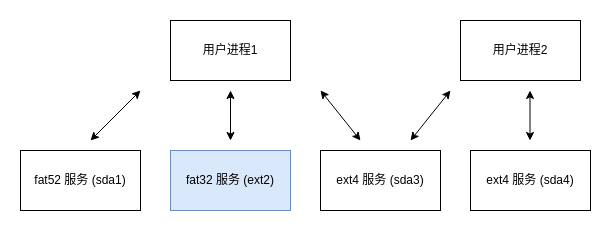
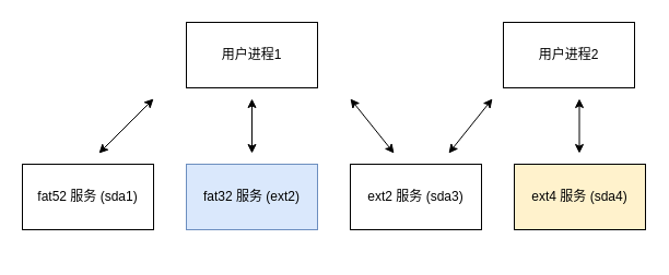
  <mxCell id="0" />
  <mxCell id="1" parent="0" />
  <mxCell id="2" value="用户进程1" style="rounded=0;whiteSpace=wrap;html=1;" vertex="1" parent="1"><mxGeometry x="170" y="20" width="120" height="60" as="geometry" /></mxCell>
  <mxCell id="3" value="fat52 服务 (sda1)" style="rounded=0;whiteSpace=wrap;html=1;" vertex="1" parent="1"><mxGeometry x="20" y="150" width="120" height="60" as="geometry" /></mxCell>
  <mxCell id="4" value="fat32 服务 (ext2)" style="rounded=0;whiteSpace=wrap;html=1;fillColor=#dae8fc;strokeColor=#6c8ebf;" vertex="1" parent="1"><mxGeometry x="170" y="150" width="120" height="60" as="geometry" /></mxCell>
- <mxCell id="5" value="ext4 服务 (sda3)" style="rounded=0;whiteSpace=wrap;html=1;" vertex="1" parent="1"><mxGeometry x="320" y="150" width="120" height="60" as="geometry" /></mxCell>
+ <mxCell id="5" value="ext2 服务 (sda3)" style="rounded=0;whiteSpace=wrap;html=1;" vertex="1" parent="1"><mxGeometry x="320" y="150" width="120" height="60" as="geometry" /></mxCell>
  <mxCell id="6" value="" style="endArrow=classic;startArrow=classic;html=1;rounded=0;strokeWidth=1;endSize=6;" edge="1" parent="1"><mxGeometry width="50" height="50" relative="1" as="geometry"><mxPoint x="90" y="140" as="sourcePoint" /><mxPoint x="140" y="90" as="targetPoint" /></mxGeometry></mxCell>
  <mxCell id="7" value="" style="endArrow=classic;startArrow=classic;html=1;rounded=0;strokeWidth=1;endSize=6;" edge="1" parent="1"><mxGeometry width="50" height="50" relative="1" as="geometry"><mxPoint x="230" y="140" as="sourcePoint" /><mxPoint x="230" y="90" as="targetPoint" /></mxGeometry></mxCell>
  <mxCell id="8" value="" style="endArrow=classic;startArrow=classic;html=1;rounded=0;strokeWidth=1;endSize=6;" edge="1" parent="1"><mxGeometry width="50" height="50" relative="1" as="geometry"><mxPoint x="360" y="140" as="sourcePoint" /><mxPoint x="320" y="90" as="targetPoint" /></mxGeometry></mxCell>
  <mxCell id="9" value="" style="shape=image;html=1;verticalAlign=top;verticalLabelPosition=bottom;labelBackgroundColor=#ffffff;imageAspect=0;aspect=fixed;image=https://cdn4.iconfinder.com/data/icons/ui-office/512/User_Interface-03-128.png;fillColor=#A9C4EB;imageBackground=none;" vertex="1" parent="1"><mxGeometry x="270" y="190" width="40" height="40" as="geometry" /></mxCell>
  <mxCell id="10" value="用户进程2" style="rounded=0;whiteSpace=wrap;html=1;" vertex="1" parent="1"><mxGeometry x="460" y="20" width="120" height="60" as="geometry" /></mxCell>
  <mxCell id="11" value="" style="endArrow=classic;startArrow=classic;html=1;rounded=0;strokeWidth=1;endSize=6;" edge="1" parent="1"><mxGeometry width="50" height="50" relative="1" as="geometry"><mxPoint x="410" y="140" as="sourcePoint" /><mxPoint x="450" y="90" as="targetPoint" /></mxGeometry></mxCell>
- <mxCell id="12" value="ext4 服务 (sda4)" style="rounded=0;whiteSpace=wrap;html=1;" vertex="1" parent="1"><mxGeometry x="470" y="150" width="120" height="60" as="geometry" /></mxCell>
+ <mxCell id="12" value="ext4 服务 (sda4)" style="rounded=0;whiteSpace=wrap;html=1;fillColor=#fff2cc;" vertex="1" parent="1"><mxGeometry x="470" y="150" width="120" height="60" as="geometry" /></mxCell>
  <mxCell id="13" value="" style="endArrow=classic;startArrow=classic;html=1;rounded=0;strokeWidth=1;endSize=6;" edge="1" parent="1"><mxGeometry width="50" height="50" relative="1" as="geometry"><mxPoint x="529.5" y="140" as="sourcePoint" /><mxPoint x="529.5" y="90" as="targetPoint" /></mxGeometry></mxCell>
